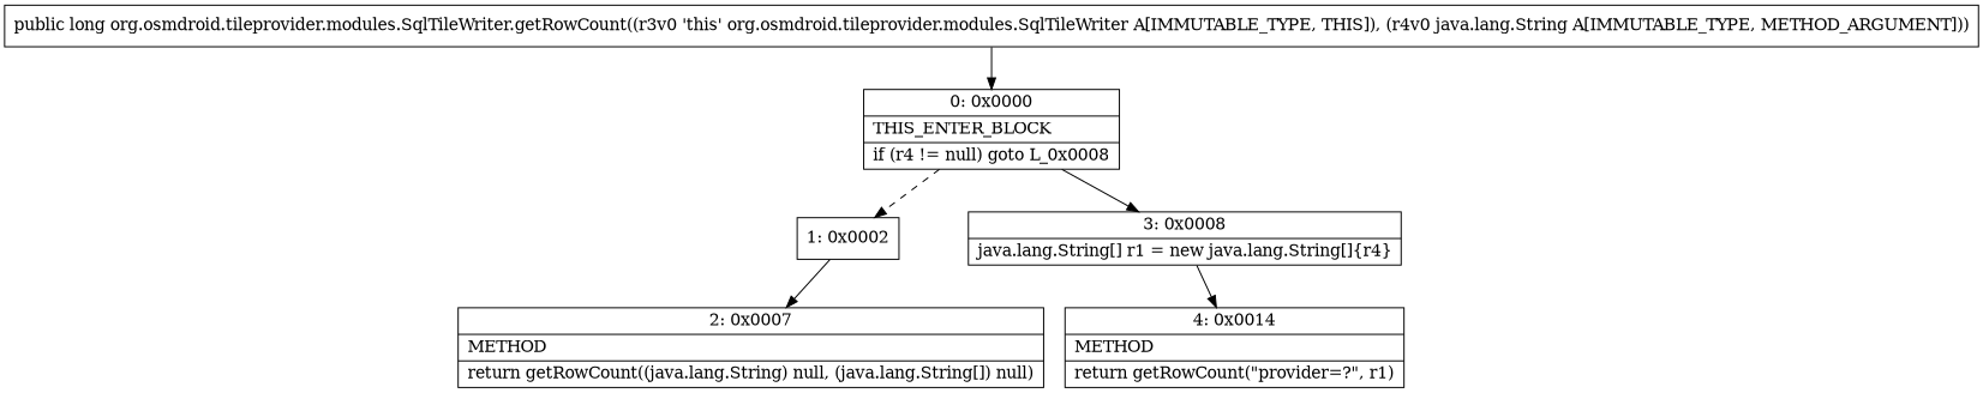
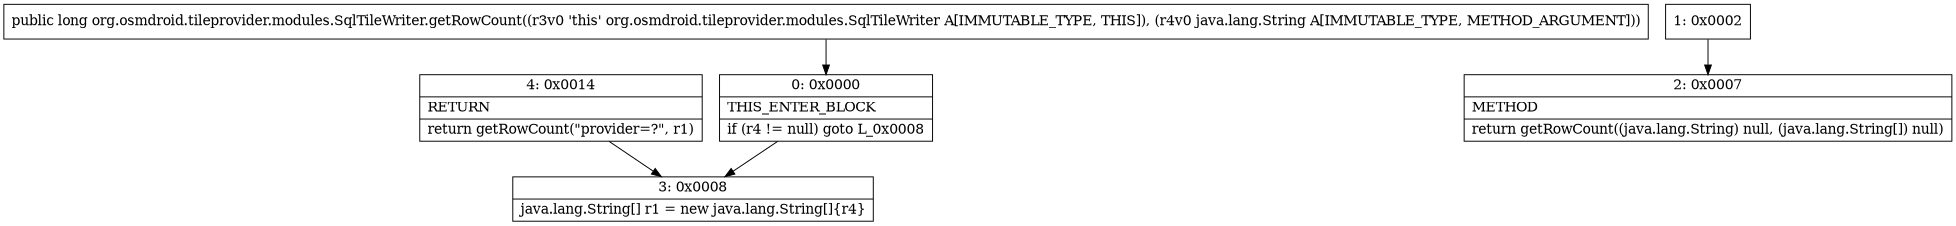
  digraph {
    node [shape=record]
    n1 [label="{0\:\ 0x0000|THIS_ENTER_BLOCK\l|if (r4 != null) goto L_0x0008\l}"]
    n2 [label="{1\:\ 0x0002}"]
    n3 [label="{3\:\ 0x0008|java.lang.String[] r1 = new java.lang.String[]\{r4\}\l}"]
    n4 [label="{2\:\ 0x0007|METHOD\l|return getRowCount((java.lang.String) null, (java.lang.String[]) null)\l}"]
-   n5 [label="{4\:\ 0x0014|METHOD\l|return getRowCount(\"provider=?\", r1)\l}"]
+   n5 [label="{4\:\ 0x0014|RETURN\l|return getRowCount(\"provider=?\", r1)\l}"]
    n6 [label="{public long org.osmdroid.tileprovider.modules.SqlTileWriter.getRowCount((r3v0 'this' org.osmdroid.tileprovider.modules.SqlTileWriter A[IMMUTABLE_TYPE, THIS]), (r4v0 java.lang.String A[IMMUTABLE_TYPE, METHOD_ARGUMENT])) }"]
-   n1 -> n2 [style=dashed]
    n1 -> n3
    n2 -> n4
-   n3 -> n5
+   n5 -> n3
    n6 -> n1
  }
